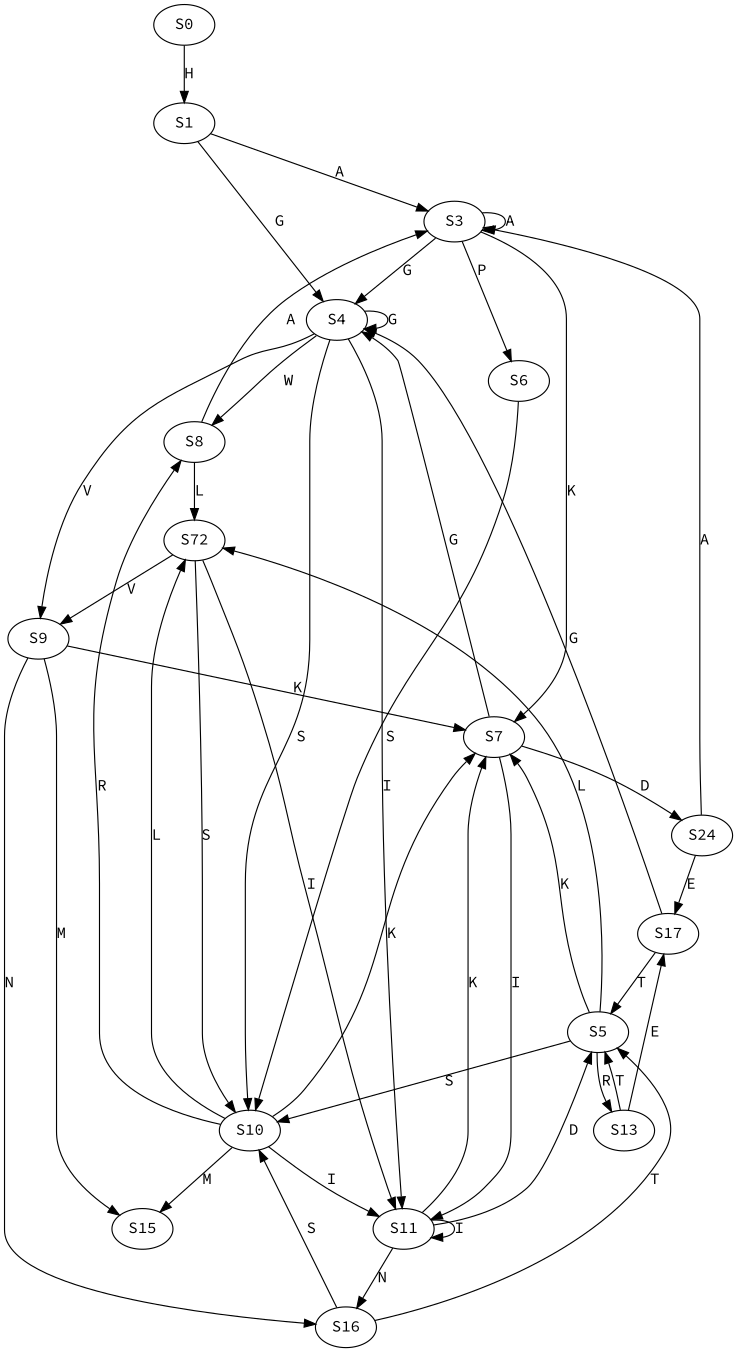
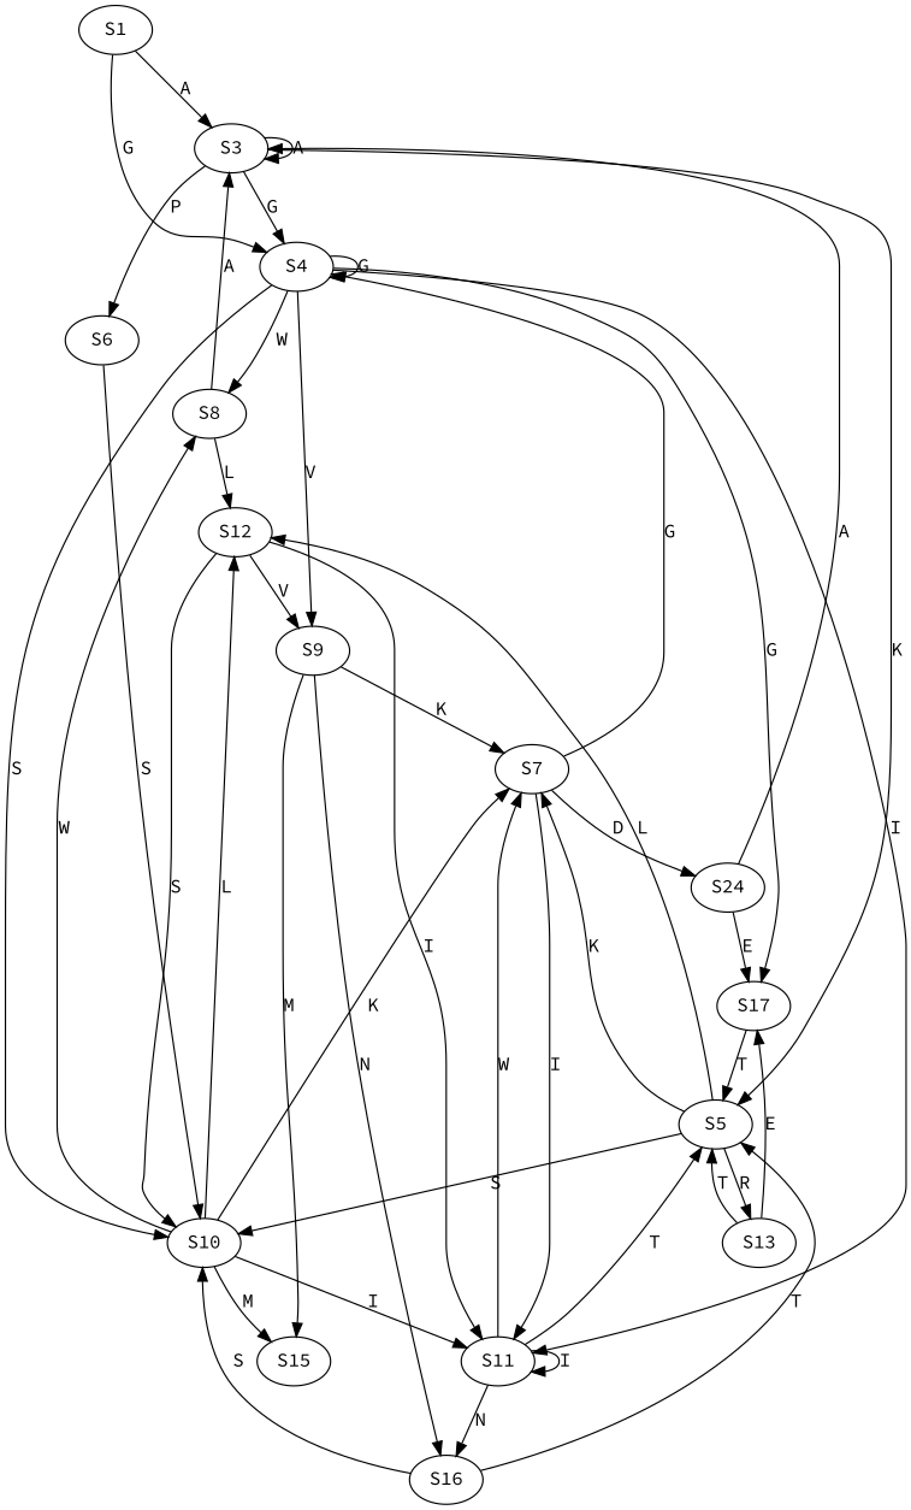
  strict digraph {
    fontname="Source Code Pro"
    node [fontname="Source Code Pro"]
    edge [fontname="Source Code Pro"]
-   S0
    S1
    S3
    S4
    S6
    S7
    S8
    S9
    S10
    S11
    S5
-   S12 [label=S72]
+   S12
    S13
    n14 [label=S24]
    S15
    S16
    S17
-   S0 -> S1 [label=H]
    S1 -> S3 [label=A]
    S1 -> S4 [label=G]
    S3 -> S3 [label=A]
    S3 -> S4 [label=G]
    S3 -> S6 [label=P]
-   S3 -> S7 [label=K]
+   S3 -> S5 [label=K]
    S4 -> S4 [label=G]
    S4 -> S8 [label=W]
    S4 -> S9 [label=V]
    S4 -> S10 [label=S]
    S4 -> S11 [label=I]
    S6 -> S10 [label=S]
    S7 -> S4 [label=G]
    S7 -> S11 [label=I]
    S7 -> n14 [label=D]
    S8 -> S3 [label=A]
    S8 -> S12 [label=L]
    S9 -> S7 [label=K]
    S9 -> S15 [label=M]
    S9 -> S16 [label=N]
    S10 -> S7 [label=K]
-   S10 -> S8 [label=R]
+   S10 -> S8 [label=W]
    S10 -> S11 [label=I]
    S10 -> S12 [label=L]
    S10 -> S15 [label=M]
-   S11 -> S7 [label=K]
+   S11 -> S7 [label=W]
    S11 -> S11 [label=I]
-   S11 -> S5 [label=D]
+   S11 -> S5 [label=T]
    S11 -> S16 [label=N]
    S5 -> S7 [label=K]
    S5 -> S10 [label=S]
    S5 -> S12 [label=L]
    S5 -> S13 [label=R]
    S12 -> S9 [label=V]
    S12 -> S10 [label=S]
    S12 -> S11 [label=I]
    S13 -> S5 [label=T]
    S13 -> S17 [label=E]
    n14 -> S3 [label=A]
    n14 -> S17 [label=E]
    S16 -> S10 [label=S]
    S16 -> S5 [label=T]
-   S17 -> S4 [label=G]
+   S4 -> S17 [label=G]
    S17 -> S5 [label=T]
  }
